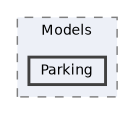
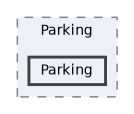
  digraph {
    compound=true
    rankdir=LR
    n1 [color=grey25 fillcolor="#edf0f7" fontname=Helvetica fontsize=10 height=0.2 label=Parking shape=box style="filled,bold" width=0.4]
    subgraph cluster_1 {
      bgcolor="#edf0f7"
      fontname=Helvetica
      fontsize=10
-     label=Models
+     label=Parking
      pencolor=grey50
      style="filled,dashed"
      n1
    }
  }
